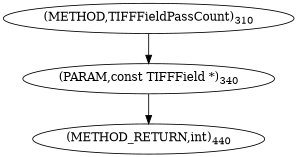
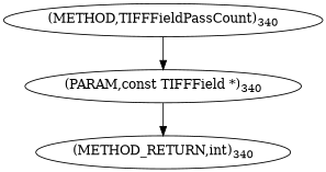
  digraph {
-   n1 [label=<(METHOD,TIFFFieldPassCount)<SUB>310</SUB>>]
+   n1 [label=<(METHOD,TIFFFieldPassCount)<SUB>340</SUB>>]
    n2 [label=<(PARAM,const TIFFField *)<SUB>340</SUB>>]
-   n3 [label=<(METHOD_RETURN,int)<SUB>440</SUB>>]
+   n3 [label=<(METHOD_RETURN,int)<SUB>340</SUB>>]
    n1 -> n2
    n2 -> n3
  }
